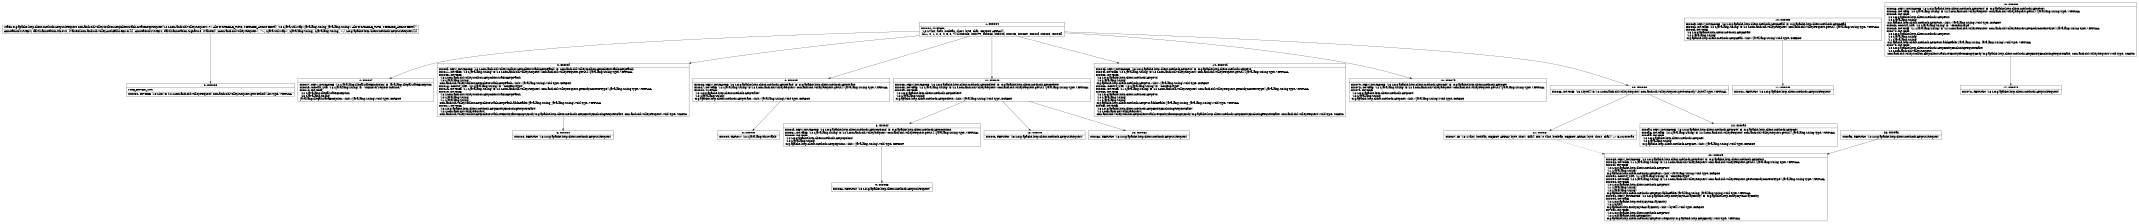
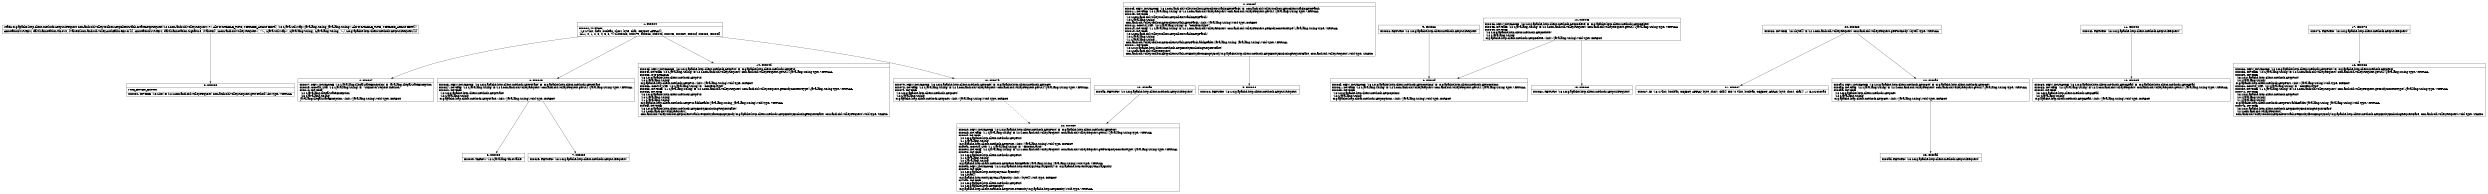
  digraph {
    node [shape=record]
-   n1 [label="{0\:\ 0x0000|MTH_ENTER_STR\l|0x0000: INVOKE  (r3 I:int) = (r2 I:com.android.volley.Request) com.android.volley.Request.getMethod():int type: VIRTUAL \l}"]
+   n1 [label="{0\:\ 0x0000|MTH_ENTER_BLOCK\l|0x0000: INVOKE  (r3 I:int) = (r2 I:com.android.volley.Request) com.android.volley.Request.getMethod():int type: VIRTUAL \l}"]
    n2 [label="{1\:\ 0x0004|0x0004: SWITCH  \l  (r3 I:?[int, float, boolean, short, byte, char, OBJECT, ARRAY])\l k:[\-1, 0, 1, 2, 3, 4, 5, 6, 7] t:[0x0083, 0x0079, 0x0063, 0x004d, 0x0043, 0x0039, 0x002f, 0x0025, 0x000f] \l}"]
    n3 [label="{2\:\ 0x0007|0x0007: NEW_INSTANCE  (r2 I:java.lang.IllegalStateException) =  java.lang.IllegalStateException \l0x0009: CONST_STR  (r3 I:java.lang.String) =  \"Unknown request method.\" \l0x001b: INVOKE  \l  (r2 I:java.lang.IllegalStateException)\l  (r3 I:java.lang.String)\l java.lang.IllegalStateException.\<init\>(java.lang.String):void type: DIRECT \l}"]
    n4 [label="{4\:\ 0x000f|0x000f: NEW_INSTANCE  (r3 I:com.android.volley.toolbox.HttpClientStack$HttpPatch) =  com.android.volley.toolbox.HttpClientStack$HttpPatch \l0x0011: INVOKE  (r0 I:java.lang.String) = (r2 I:com.android.volley.Request) com.android.volley.Request.getUrl():java.lang.String type: VIRTUAL \l0x0045: INVOKE  \l  (r3 I:com.android.volley.toolbox.HttpClientStack$HttpPatch)\l  (r0 I:java.lang.String)\l com.android.volley.toolbox.HttpClientStack.HttpPatch.\<init\>(java.lang.String):void type: DIRECT \l0x0018: CONST_STR  (r0 I:java.lang.String) =  \"Content\-Type\" \l0x001a: INVOKE  (r1 I:java.lang.String) = (r2 I:com.android.volley.Request) com.android.volley.Request.getBodyContentType():java.lang.String type: VIRTUAL \l0x001e: INVOKE  \l  (r3 I:com.android.volley.toolbox.HttpClientStack$HttpPatch)\l  (r0 I:java.lang.String)\l  (r1 I:java.lang.String)\l com.android.volley.toolbox.HttpClientStack.HttpPatch.addHeader(java.lang.String, java.lang.String):void type: VIRTUAL \l0x0021: INVOKE  \l  (r3 I:org.apache.http.client.methods.HttpEntityEnclosingRequestBase)\l  (r2 I:com.android.volley.Request)\l com.android.volley.toolbox.HttpClientStack.setEntityIfNonEmptyBody(org.apache.http.client.methods.HttpEntityEnclosingRequestBase, com.android.volley.Request):void type: STATIC \l}"]
-   n5 [label="{6\:\ 0x0025|0x0025: NEW_INSTANCE  (r3 I:org.apache.http.client.methods.HttpTrace) =  org.apache.http.client.methods.HttpTrace \l0x0027: INVOKE  (r2 I:java.lang.String) = (r2 I:com.android.volley.Request) com.android.volley.Request.getUrl():java.lang.String type: VIRTUAL \l0x002b: SWITCH  \l  (r3 I:org.apache.http.client.methods.HttpTrace)\l  (r2 I:java.lang.String)\l org.apache.http.client.methods.HttpTrace.\<init\>(java.lang.String):void type: DIRECT \l}"]
+   n5 [label="{6\:\ 0x0025|0x0025: NEW_INSTANCE  (r3 I:org.apache.http.client.methods.HttpTrace) =  org.apache.http.client.methods.HttpTrace \l0x0027: INVOKE  (r2 I:java.lang.String) = (r2 I:com.android.volley.Request) com.android.volley.Request.getUrl():java.lang.String type: VIRTUAL \l0x002b: INVOKE  \l  (r3 I:org.apache.http.client.methods.HttpTrace)\l  (r2 I:java.lang.String)\l org.apache.http.client.methods.HttpTrace.\<init\>(java.lang.String):void type: DIRECT \l}"]
    n6 [label="{12\:\ 0x0043|0x0043: NEW_INSTANCE  (r3 I:org.apache.http.client.methods.HttpDelete) =  org.apache.http.client.methods.HttpDelete \l0x0045: INVOKE  (r2 I:java.lang.String) = (r2 I:com.android.volley.Request) com.android.volley.Request.getUrl():java.lang.String type: VIRTUAL \l0x0049: INVOKE  \l  (r3 I:org.apache.http.client.methods.HttpDelete)\l  (r2 I:java.lang.String)\l org.apache.http.client.methods.HttpDelete.\<init\>(java.lang.String):void type: DIRECT \l}"]
-   n7 [label="{14\:\ 0x004d|0x004d: NEW_INSTANCE  (r3 I:org.apache.http.client.methods.HttpPut) =  org.apache.http.client.methods.HttpPut \l0x004f: INVOKE  (r0 I:java.lang.String) = (r2 I:com.android.volley.Request) com.android.volley.Request.getUrl():java.lang.String type: VIRTUAL \l0x0053: INVOKE  \l  (r3 I:org.apache.http.client.methods.HttpPut)\l  (r0 I:java.lang.String)\l org.apache.http.client.methods.HttpPut.\<init\>(java.lang.String):void type: DIRECT \l0x0056: CONST_STR  (r0 I:java.lang.String) =  \"Content\-Type\" \l0x0058: INVOKE  (r1 I:java.lang.String) = (r2 I:com.android.volley.Request) com.android.volley.Request.getBodyContentType():java.lang.String type: VIRTUAL \l0x005c: INVOKE  \l  (r3 I:org.apache.http.client.methods.HttpPut)\l  (r0 I:java.lang.String)\l  (r1 I:java.lang.String)\l org.apache.http.client.methods.HttpPut.addHeader(java.lang.String, java.lang.String):void type: VIRTUAL \l0x005f: INVOKE  \l  (r3 I:org.apache.http.client.methods.HttpEntityEnclosingRequestBase)\l  (r2 I:com.android.volley.Request)\l com.android.volley.toolbox.HttpClientStack.setEntityIfNonEmptyBody(org.apache.http.client.methods.HttpEntityEnclosingRequestBase, com.android.volley.Request):void type: STATIC \l}"]
+   n7 [label="{14\:\ 0x004d|0x004d: NEW_INSTANCE  (r3 I:org.apache.http.client.methods.HttpPut) =  org.apache.http.client.methods.HttpPut \l0x004f: INVOKE  (r0 I:java.lang.String) = (r2 I:com.android.volley.Request) com.android.volley.Request.getUrl():java.lang.String type: VIRTUAL \l0x0053: IMMUTABLE  \l  (r3 I:org.apache.http.client.methods.HttpPut)\l  (r0 I:java.lang.String)\l org.apache.http.client.methods.HttpPut.\<init\>(java.lang.String):void type: DIRECT \l0x0056: CONST_STR  (r0 I:java.lang.String) =  \"Content\-Type\" \l0x0058: INVOKE  (r1 I:java.lang.String) = (r2 I:com.android.volley.Request) com.android.volley.Request.getBodyContentType():java.lang.String type: VIRTUAL \l0x005c: INVOKE  \l  (r3 I:org.apache.http.client.methods.HttpPut)\l  (r0 I:java.lang.String)\l  (r1 I:java.lang.String)\l org.apache.http.client.methods.HttpPut.addHeader(java.lang.String, java.lang.String):void type: VIRTUAL \l0x005f: INVOKE  \l  (r3 I:org.apache.http.client.methods.HttpEntityEnclosingRequestBase)\l  (r2 I:com.android.volley.Request)\l com.android.volley.toolbox.HttpClientStack.setEntityIfNonEmptyBody(org.apache.http.client.methods.HttpEntityEnclosingRequestBase, com.android.volley.Request):void type: STATIC \l}"]
    n8 [label="{18\:\ 0x0079|0x0079: NEW_INSTANCE  (r3 I:org.apache.http.client.methods.HttpGet) =  org.apache.http.client.methods.HttpGet \l0x007b: INVOKE  (r2 I:java.lang.String) = (r2 I:com.android.volley.Request) com.android.volley.Request.getUrl():java.lang.String type: VIRTUAL \l0x007f: INVOKE  \l  (r3 I:org.apache.http.client.methods.HttpGet)\l  (r2 I:java.lang.String)\l org.apache.http.client.methods.HttpGet.\<init\>(java.lang.String):void type: DIRECT \l}"]
    n9 [label="{20\:\ 0x0083|0x0083: INVOKE  (r3 I:byte[]) = (r2 I:com.android.volley.Request) com.android.volley.Request.getPostBody():byte[] type: VIRTUAL \l}"]
    n10 [label="{5\:\ 0x0024|0x0024: RETURN  (r3 I:org.apache.http.client.methods.HttpUriRequest) \l}"]
    n11 [label="{3\:\ 0x000e|0x000e: THROW  (r2 I:java.lang.Throwable) \l}"]
+   n12 [label="{7\:\ 0x002e|0x002e: RETURN  (r3 I:org.apache.http.client.methods.HttpUriRequest) \l}"]
    n13 [label="{8\:\ 0x002f|0x002f: NEW_INSTANCE  (r3 I:org.apache.http.client.methods.HttpOptions) =  org.apache.http.client.methods.HttpOptions \l0x0031: INVOKE  (r2 I:java.lang.String) = (r2 I:com.android.volley.Request) com.android.volley.Request.getUrl():java.lang.String type: VIRTUAL \l0x0035: INVOKE  \l  (r3 I:org.apache.http.client.methods.HttpOptions)\l  (r2 I:java.lang.String)\l org.apache.http.client.methods.HttpOptions.\<init\>(java.lang.String):void type: DIRECT \l}"]
    n14 [label="{9\:\ 0x0038|0x0038: RETURN  (r3 I:org.apache.http.client.methods.HttpUriRequest) \l}"]
    n15 [label="{10\:\ 0x0039|0x0039: NEW_INSTANCE  (r3 I:org.apache.http.client.methods.HttpHead) =  org.apache.http.client.methods.HttpHead \l0x003b: INVOKE  (r2 I:java.lang.String) = (r2 I:com.android.volley.Request) com.android.volley.Request.getUrl():java.lang.String type: VIRTUAL \l0x003f: INVOKE  \l  (r3 I:org.apache.http.client.methods.HttpHead)\l  (r2 I:java.lang.String)\l org.apache.http.client.methods.HttpHead.\<init\>(java.lang.String):void type: DIRECT \l}"]
    n16 [label="{11\:\ 0x0042|0x0042: RETURN  (r3 I:org.apache.http.client.methods.HttpUriRequest) \l}"]
-   n17 [label="{13\:\ 0x004c|0x004c: RETURN  (r3 I:org.apache.http.client.methods.HttpUriRequest) \l}"]
    n18 [label="{15\:\ 0x0062|0x0062: RETURN  (r3 I:org.apache.http.client.methods.HttpUriRequest) \l}"]
    n19 [label="{16\:\ 0x0063|0x0063: NEW_INSTANCE  (r3 I:org.apache.http.client.methods.HttpPost) =  org.apache.http.client.methods.HttpPost \l0x0065: INVOKE  (r0 I:java.lang.String) = (r2 I:com.android.volley.Request) com.android.volley.Request.getUrl():java.lang.String type: VIRTUAL \l0x0069: INVOKE  \l  (r3 I:org.apache.http.client.methods.HttpPost)\l  (r0 I:java.lang.String)\l org.apache.http.client.methods.HttpPost.\<init\>(java.lang.String):void type: DIRECT \l0x006c: CONST_STR  (r0 I:java.lang.String) =  \"Content\-Type\" \l0x006e: INVOKE  (r1 I:java.lang.String) = (r2 I:com.android.volley.Request) com.android.volley.Request.getBodyContentType():java.lang.String type: VIRTUAL \l0x0072: INVOKE  \l  (r3 I:org.apache.http.client.methods.HttpPost)\l  (r0 I:java.lang.String)\l  (r1 I:java.lang.String)\l org.apache.http.client.methods.HttpPost.addHeader(java.lang.String, java.lang.String):void type: VIRTUAL \l0x0075: INVOKE  \l  (r3 I:org.apache.http.client.methods.HttpEntityEnclosingRequestBase)\l  (r2 I:com.android.volley.Request)\l com.android.volley.toolbox.HttpClientStack.setEntityIfNonEmptyBody(org.apache.http.client.methods.HttpEntityEnclosingRequestBase, com.android.volley.Request):void type: STATIC \l}"]
    n20 [label="{17\:\ 0x0078|0x0078: RETURN  (r3 I:org.apache.http.client.methods.HttpUriRequest) \l}"]
    n21 [label="{21\:\ 0x0087|0x0087: IF  (r3 I:?[int, boolean, OBJECT, ARRAY, byte, short, char]) == (0 ?[int, boolean, OBJECT, ARRAY, byte, short, char])  \-\> B:24:0x00a4 \l}"]
    n22 [label="{24\:\ 0x00a4|0x00a4: NEW_INSTANCE  (r3 I:org.apache.http.client.methods.HttpGet) =  org.apache.http.client.methods.HttpGet \l0x00a6: INVOKE  (r2 I:java.lang.String) = (r2 I:com.android.volley.Request) com.android.volley.Request.getUrl():java.lang.String type: VIRTUAL \l0x00aa: INVOKE  \l  (r3 I:org.apache.http.client.methods.HttpGet)\l  (r2 I:java.lang.String)\l org.apache.http.client.methods.HttpGet.\<init\>(java.lang.String):void type: DIRECT \l}"]
    n23 [label="{22\:\ 0x0089|0x0089: NEW_INSTANCE  (r0 I:org.apache.http.client.methods.HttpPost) =  org.apache.http.client.methods.HttpPost \l0x008b: INVOKE  (r1 I:java.lang.String) = (r2 I:com.android.volley.Request) com.android.volley.Request.getUrl():java.lang.String type: VIRTUAL \l0x008f: INVOKE  \l  (r0 I:org.apache.http.client.methods.HttpPost)\l  (r1 I:java.lang.String)\l org.apache.http.client.methods.HttpPost.\<init\>(java.lang.String):void type: DIRECT \l0x0092: CONST_STR  (r1 I:java.lang.String) =  \"Content\-Type\" \l0x0094: INVOKE  (r2 I:java.lang.String) = (r2 I:com.android.volley.Request) com.android.volley.Request.getPostBodyContentType():java.lang.String type: VIRTUAL \l0x0098: INVOKE  \l  (r0 I:org.apache.http.client.methods.HttpPost)\l  (r1 I:java.lang.String)\l  (r2 I:java.lang.String)\l org.apache.http.client.methods.HttpPost.addHeader(java.lang.String, java.lang.String):void type: VIRTUAL \l0x009b: NEW_INSTANCE  (r2 I:org.apache.http.entity.ByteArrayEntity) =  org.apache.http.entity.ByteArrayEntity \l0x009d: INVOKE  \l  (r2 I:org.apache.http.entity.ByteArrayEntity)\l  (r3 I:byte[])\l org.apache.http.entity.ByteArrayEntity.\<init\>(byte[]):void type: DIRECT \l0x70a0: INVOKE  \l  (r0 I:org.apache.http.client.methods.HttpPost)\l  (r2 I:org.apache.http.HttpEntity)\l org.apache.http.client.methods.HttpPost.setEntity(org.apache.http.HttpEntity):void type: VIRTUAL \l}"]
+   n24 [label="{25\:\ 0x00ad|0x00ad: RETURN  (r3 I:org.apache.http.client.methods.HttpUriRequest) \l}"]
    n25 [label="{23\:\ 0x00a3|0x00a3: RETURN  (r0 I:org.apache.http.client.methods.HttpUriRequest) \l}"]
    n26 [label="{static org.apache.http.client.methods.HttpUriRequest com.android.volley.toolbox.HttpClientStack.createHttpRequest((r2 I:com.android.volley.Request\<?\> A[IMMUTABLE_TYPE, METHOD_ARGUMENT]), (r3 I:java.util.Map\<java.lang.String, java.lang.String\> A[IMMUTABLE_TYPE, METHOD_ARGUMENT]))  | Annotation[SYSTEM, dalvik.annotation.Throws, \{value=[com.android.volley.AuthFailureError]\}], Annotation[SYSTEM, dalvik.annotation.Signature, \{value=[(, Lcom\/android\/volley\/Request\<, *\>;, Ljava\/util\/Map\<, Ljava\/lang\/String;, Ljava\/lang\/String;, \>;), Lorg\/apache\/http\/client\/methods\/HttpUriRequest;]\}]\l}"]
    n2 -> n3
-   n2 -> n4
    n2 -> n5
-   n2 -> n6
    n2 -> n7
    n2 -> n8
-   n2 -> n9
    n4 -> n10
    n5 -> n11
+   n5 -> n12
    n6 -> n13
-   n6 -> n17
    n6 -> n18
    n9 -> n21
    n9 -> n22
-   n13 -> n14
-   n15 -> n16
-   n19 -> n20
-   n21 -> n23 [style=dashed]
+   n14 -> n13
+   n16 -> n15
+   n20 -> n19
+   n8 -> n23 [style=dashed]
+   n22 -> n24
    n25 -> n23
    n26 -> n1
  }
